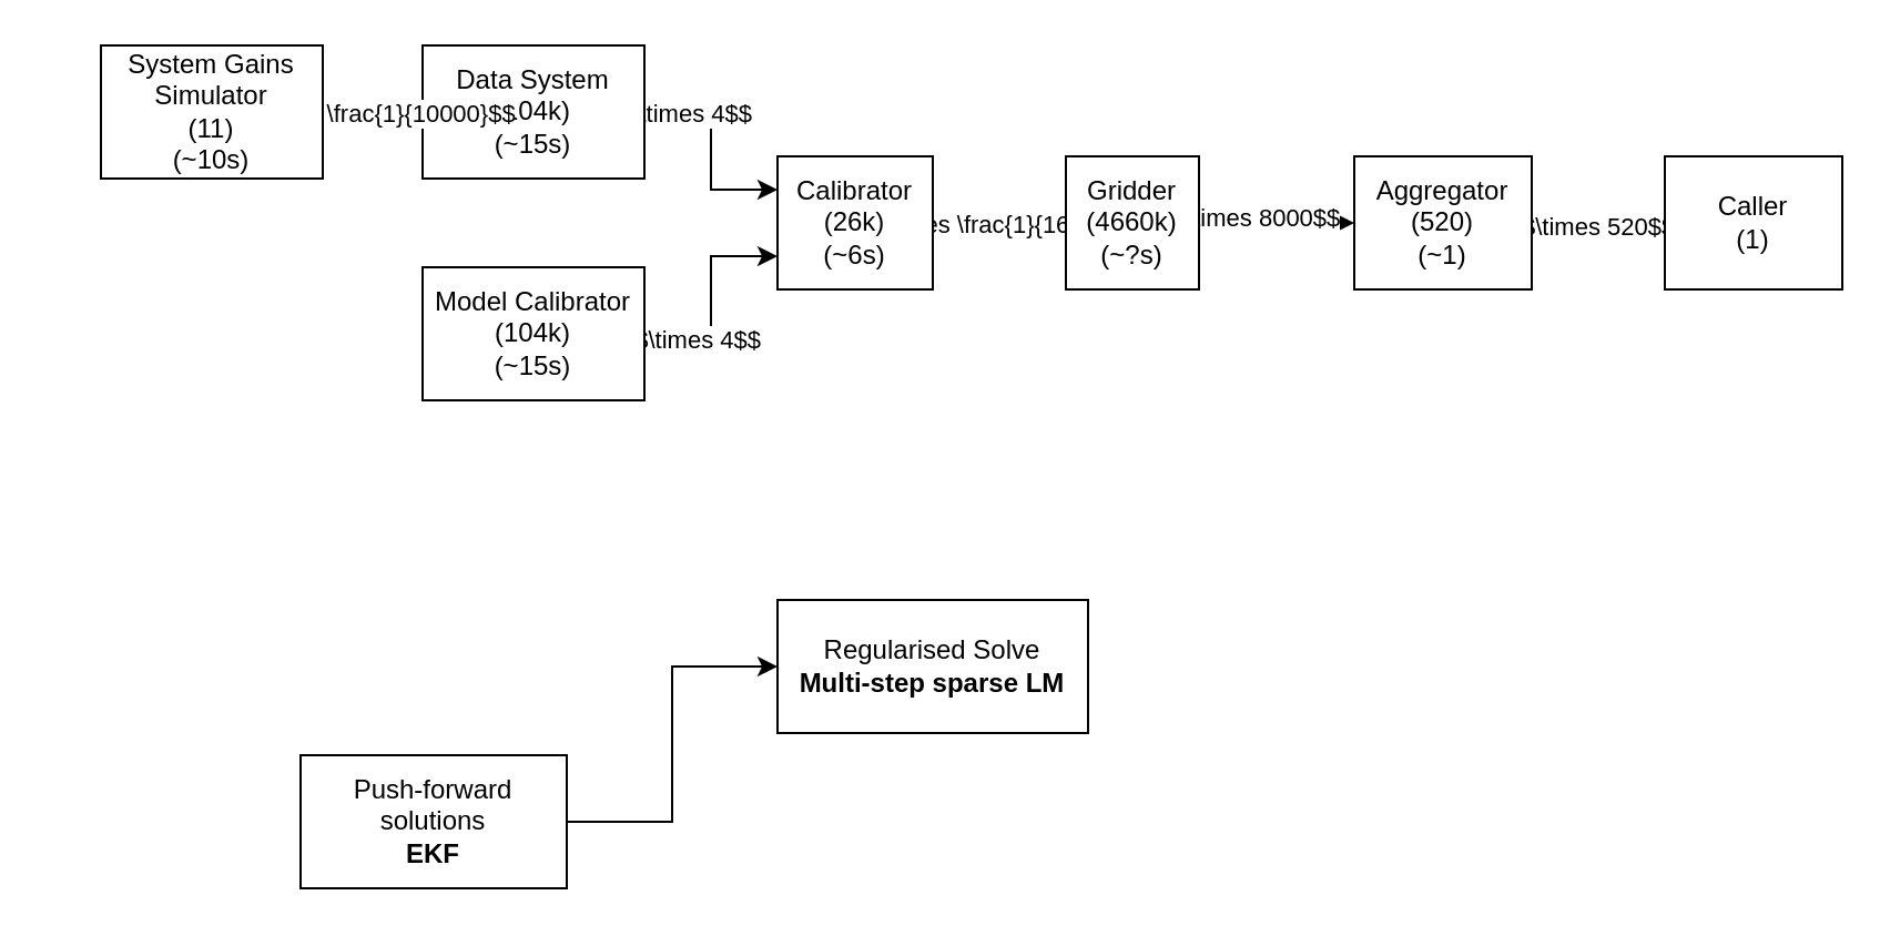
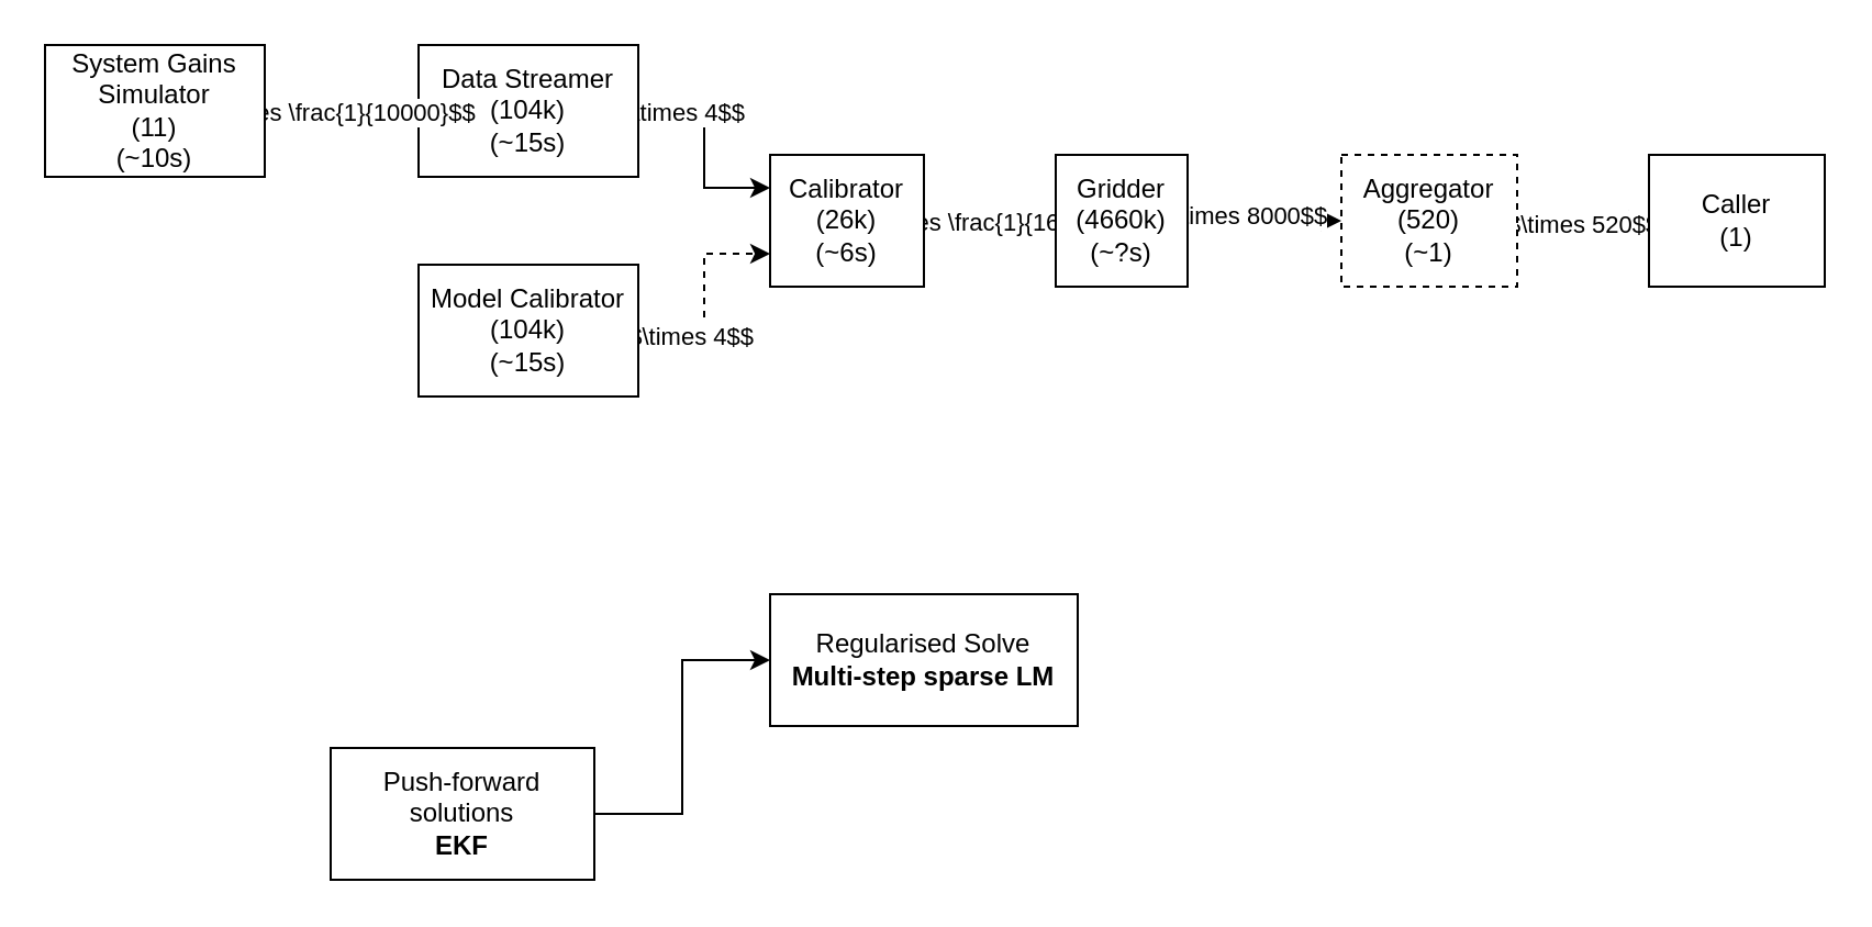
  <mxCell id="0" />
  <mxCell id="1" parent="0" />
  <mxCell id="2" style="edgeStyle=orthogonalEdgeStyle;rounded=0;orthogonalLoop=1;jettySize=auto;html=1;entryX=0;entryY=0.25;entryDx=0;entryDy=0;" edge="1" parent="1" source="4" target="13"><mxGeometry relative="1" as="geometry" /></mxCell>
  <mxCell id="3" value="$$\times 4$$" style="edgeLabel;html=1;align=center;verticalAlign=middle;resizable=0;points=[];" vertex="1" connectable="0" parent="2"><mxGeometry x="-0.663" relative="1" as="geometry"><mxPoint as="offset" /></mxGeometry></mxCell>
- <mxCell id="4" value="Data System&lt;div&gt;(104k)&lt;/div&gt;&lt;div&gt;(~15s)&lt;/div&gt;" style="rounded=0;whiteSpace=wrap;html=1;" vertex="1" parent="1"><mxGeometry x="190" y="20" width="100" height="60" as="geometry" /></mxCell>
- <mxCell id="5" style="edgeStyle=orthogonalEdgeStyle;rounded=0;orthogonalLoop=1;jettySize=auto;html=1;entryX=0;entryY=0.75;entryDx=0;entryDy=0;" edge="1" parent="1" source="7" target="13"><mxGeometry relative="1" as="geometry" /></mxCell>
+ <mxCell id="4" value="Data Streamer&lt;div&gt;(104k)&lt;/div&gt;&lt;div&gt;(~15s)&lt;/div&gt;" style="rounded=0;whiteSpace=wrap;html=1;" vertex="1" parent="1"><mxGeometry x="190" y="20" width="100" height="60" as="geometry" /></mxCell>
+ <mxCell id="5" style="edgeStyle=orthogonalEdgeStyle;rounded=0;orthogonalLoop=1;jettySize=auto;html=1;entryX=0;entryY=0.75;entryDx=0;entryDy=0;dashed=1;" edge="1" parent="1" source="7" target="13"><mxGeometry relative="1" as="geometry" /></mxCell>
  <mxCell id="6" value="$$\times 4$$" style="edgeLabel;html=1;align=center;verticalAlign=middle;resizable=0;points=[];" vertex="1" connectable="0" parent="5"><mxGeometry x="-0.579" y="-2" relative="1" as="geometry"><mxPoint as="offset" /></mxGeometry></mxCell>
  <mxCell id="7" value="Model Calibrator&lt;div&gt;(104k)&lt;/div&gt;&lt;div&gt;(~15s)&lt;/div&gt;" style="rounded=0;whiteSpace=wrap;html=1;" vertex="1" parent="1"><mxGeometry x="190" y="120" width="100" height="60" as="geometry" /></mxCell>
  <mxCell id="8" style="edgeStyle=orthogonalEdgeStyle;rounded=0;orthogonalLoop=1;jettySize=auto;html=1;entryX=0;entryY=0.5;entryDx=0;entryDy=0;" edge="1" parent="1" source="10" target="4"><mxGeometry relative="1" as="geometry" /></mxCell>
  <mxCell id="9" value="$$\times \frac{1}{10000}$$" style="edgeLabel;html=1;align=center;verticalAlign=middle;resizable=0;points=[];" vertex="1" connectable="0" parent="8"><mxGeometry x="-0.3" relative="1" as="geometry"><mxPoint x="5" as="offset" /></mxGeometry></mxCell>
- <mxCell id="10" value="System Gains Simulator&lt;div&gt;(11)&lt;/div&gt;&lt;div&gt;(~10s)&lt;/div&gt;" style="rounded=0;whiteSpace=wrap;html=1;" vertex="1" parent="1"><mxGeometry x="45" y="20" width="100" height="60" as="geometry" /></mxCell>
+ <mxCell id="10" value="System Gains Simulator&lt;div&gt;(11)&lt;/div&gt;&lt;div&gt;(~10s)&lt;/div&gt;" style="rounded=0;whiteSpace=wrap;html=1;" vertex="1" parent="1"><mxGeometry x="20" y="20" width="100" height="60" as="geometry" /></mxCell>
  <mxCell id="11" style="edgeStyle=orthogonalEdgeStyle;rounded=0;orthogonalLoop=1;jettySize=auto;html=1;entryX=0;entryY=0.5;entryDx=0;entryDy=0;" edge="1" parent="1" source="13" target="16"><mxGeometry relative="1" as="geometry" /></mxCell>
  <mxCell id="12" value="$$\times \frac{1}{160}$$" style="edgeLabel;html=1;align=center;verticalAlign=middle;resizable=0;points=[];" vertex="1" connectable="0" parent="11"><mxGeometry x="-0.4" y="1" relative="1" as="geometry"><mxPoint x="6" y="1" as="offset" /></mxGeometry></mxCell>
  <mxCell id="13" value="Calibrator&lt;div&gt;(26k)&lt;/div&gt;&lt;div&gt;(~6s)&lt;/div&gt;" style="rounded=0;whiteSpace=wrap;html=1;" vertex="1" parent="1"><mxGeometry x="350" y="70" width="70" height="60" as="geometry" /></mxCell>
  <mxCell id="14" style="edgeStyle=orthogonalEdgeStyle;rounded=0;orthogonalLoop=1;jettySize=auto;html=1;entryX=0;entryY=0.5;entryDx=0;entryDy=0;" edge="1" parent="1" source="16" target="19"><mxGeometry relative="1" as="geometry" /></mxCell>
  <mxCell id="15" value="$$\times 8000$$" style="edgeLabel;html=1;align=center;verticalAlign=middle;resizable=0;points=[];" vertex="1" connectable="0" parent="14"><mxGeometry x="-0.371" y="3" relative="1" as="geometry"><mxPoint as="offset" /></mxGeometry></mxCell>
  <mxCell id="16" value="Gridder&lt;div&gt;(4660k)&lt;/div&gt;&lt;div&gt;(~?s)&lt;/div&gt;" style="rounded=0;whiteSpace=wrap;html=1;" vertex="1" parent="1"><mxGeometry x="480" y="70" width="60" height="60" as="geometry" /></mxCell>
  <mxCell id="17" style="edgeStyle=orthogonalEdgeStyle;rounded=0;orthogonalLoop=1;jettySize=auto;html=1;entryX=0;entryY=0.5;entryDx=0;entryDy=0;" edge="1" parent="1" source="19" target="20"><mxGeometry relative="1" as="geometry"><Array as="points"><mxPoint x="710" y="100" /><mxPoint x="710" y="100" /></Array></mxGeometry></mxCell>
  <mxCell id="18" value="$$\times 520$$" style="edgeLabel;html=1;align=center;verticalAlign=middle;resizable=0;points=[];" vertex="1" connectable="0" parent="17"><mxGeometry x="-0.133" y="-1" relative="1" as="geometry"><mxPoint as="offset" /></mxGeometry></mxCell>
- <mxCell id="19" value="Aggregator&lt;div&gt;(520)&lt;/div&gt;&lt;div&gt;(~1)&lt;/div&gt;" style="rounded=0;whiteSpace=wrap;html=1;" vertex="1" parent="1"><mxGeometry x="610" y="70" width="80" height="60" as="geometry" /></mxCell>
+ <mxCell id="19" value="Aggregator&lt;div&gt;(520)&lt;/div&gt;&lt;div&gt;(~1)&lt;/div&gt;" style="rounded=0;whiteSpace=wrap;html=1;dashed=1;" vertex="1" parent="1"><mxGeometry x="610" y="70" width="80" height="60" as="geometry" /></mxCell>
  <mxCell id="20" value="Caller&lt;div&gt;(1)&lt;/div&gt;" style="rounded=0;whiteSpace=wrap;html=1;" vertex="1" parent="1"><mxGeometry x="750" y="70" width="80" height="60" as="geometry" /></mxCell>
  <mxCell id="21" style="edgeStyle=orthogonalEdgeStyle;rounded=0;orthogonalLoop=1;jettySize=auto;html=1;entryX=0;entryY=0.5;entryDx=0;entryDy=0;" edge="1" parent="1" source="22" target="23"><mxGeometry relative="1" as="geometry" /></mxCell>
- <mxCell id="22" value="Push-forward solutions&lt;div&gt;&lt;b&gt;EKF&lt;/b&gt;&lt;/div&gt;" style="rounded=0;whiteSpace=wrap;html=1;" vertex="1" parent="1"><mxGeometry x="135" y="340" width="120" height="60" as="geometry" /></mxCell>
+ <mxCell id="22" value="Push-forward solutions&lt;div&gt;&lt;b&gt;EKF&lt;/b&gt;&lt;/div&gt;" style="rounded=0;whiteSpace=wrap;html=1;" vertex="1" parent="1"><mxGeometry x="150" y="340" width="120" height="60" as="geometry" /></mxCell>
  <mxCell id="23" value="Regularised Solve&lt;div&gt;&lt;b&gt;Multi-step sparse LM&lt;/b&gt;&lt;/div&gt;" style="rounded=0;whiteSpace=wrap;html=1;" vertex="1" parent="1"><mxGeometry x="350" y="270" width="140" height="60" as="geometry" /></mxCell>
